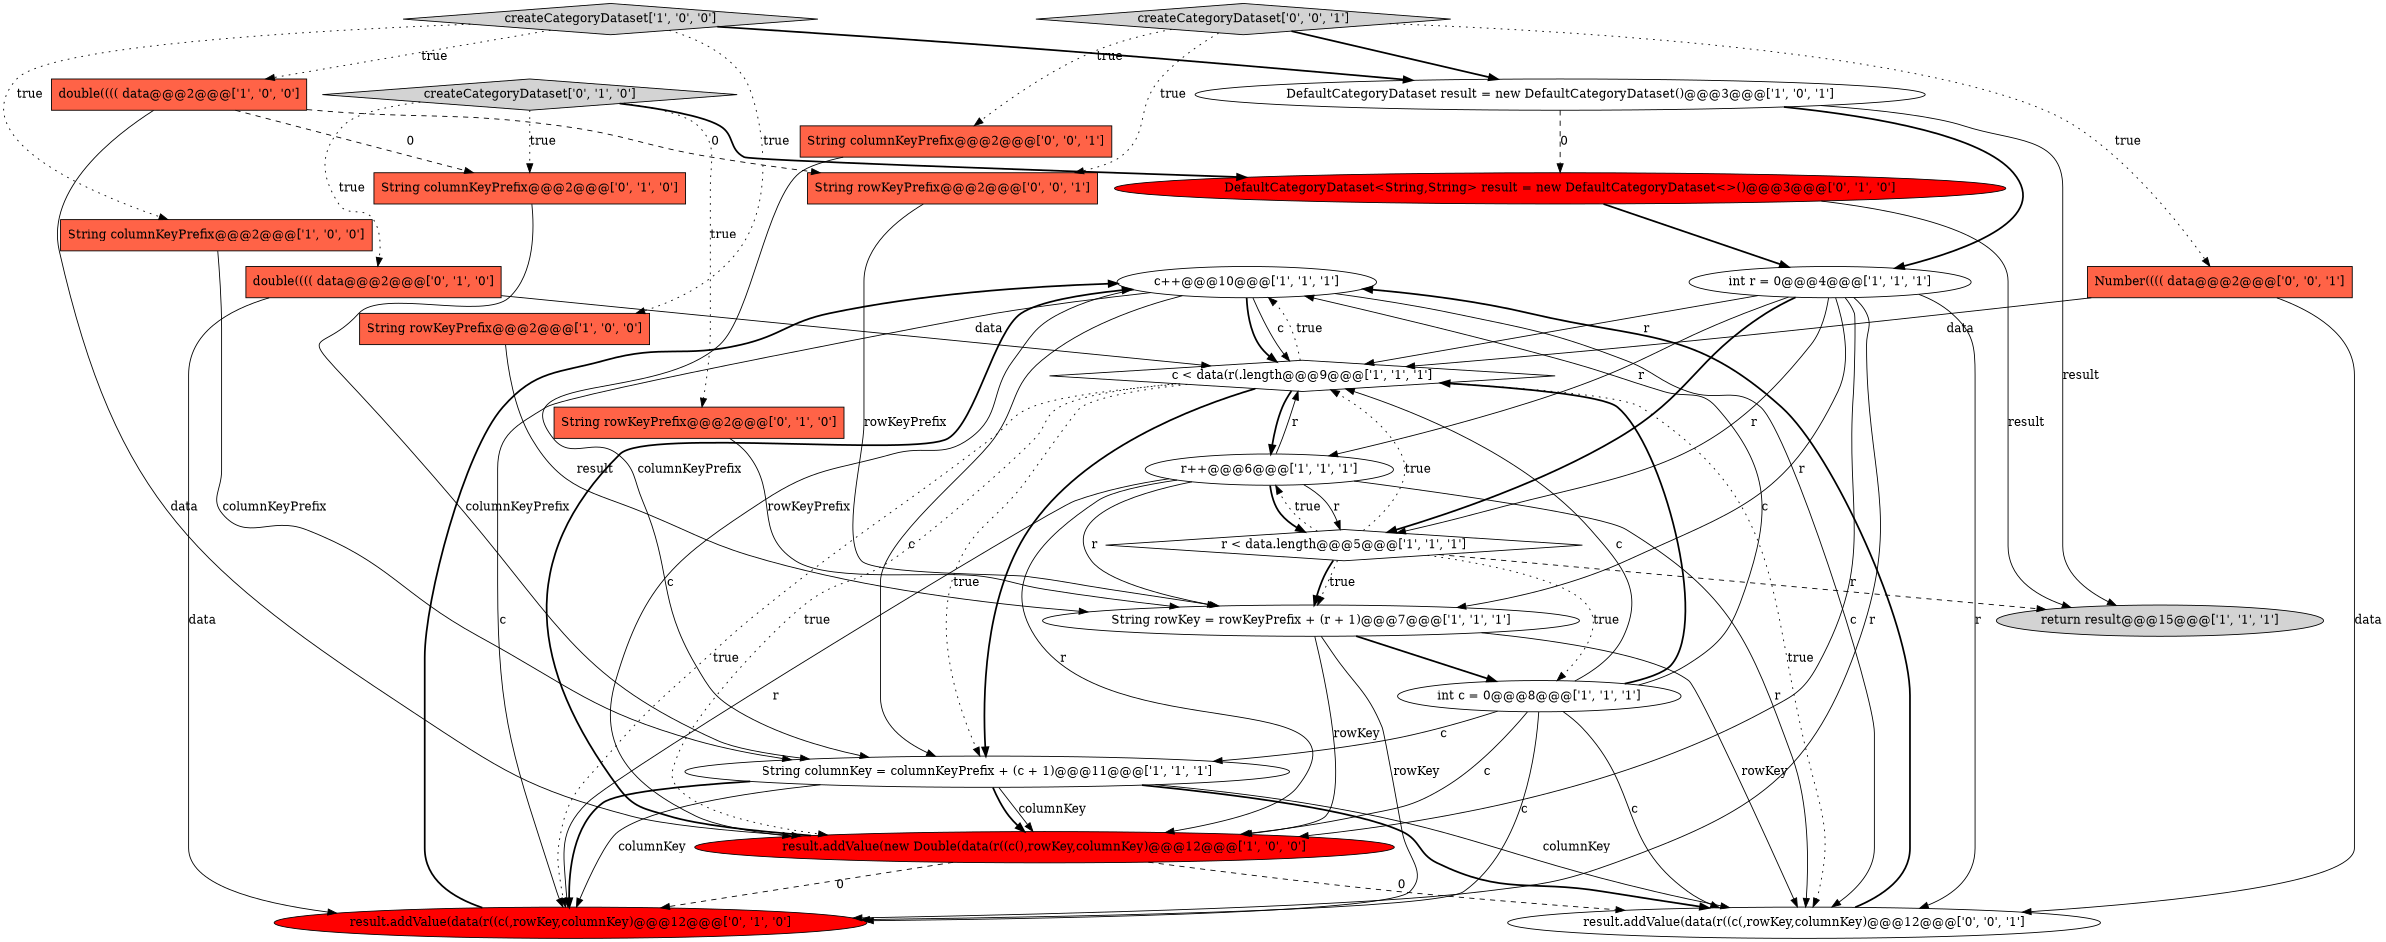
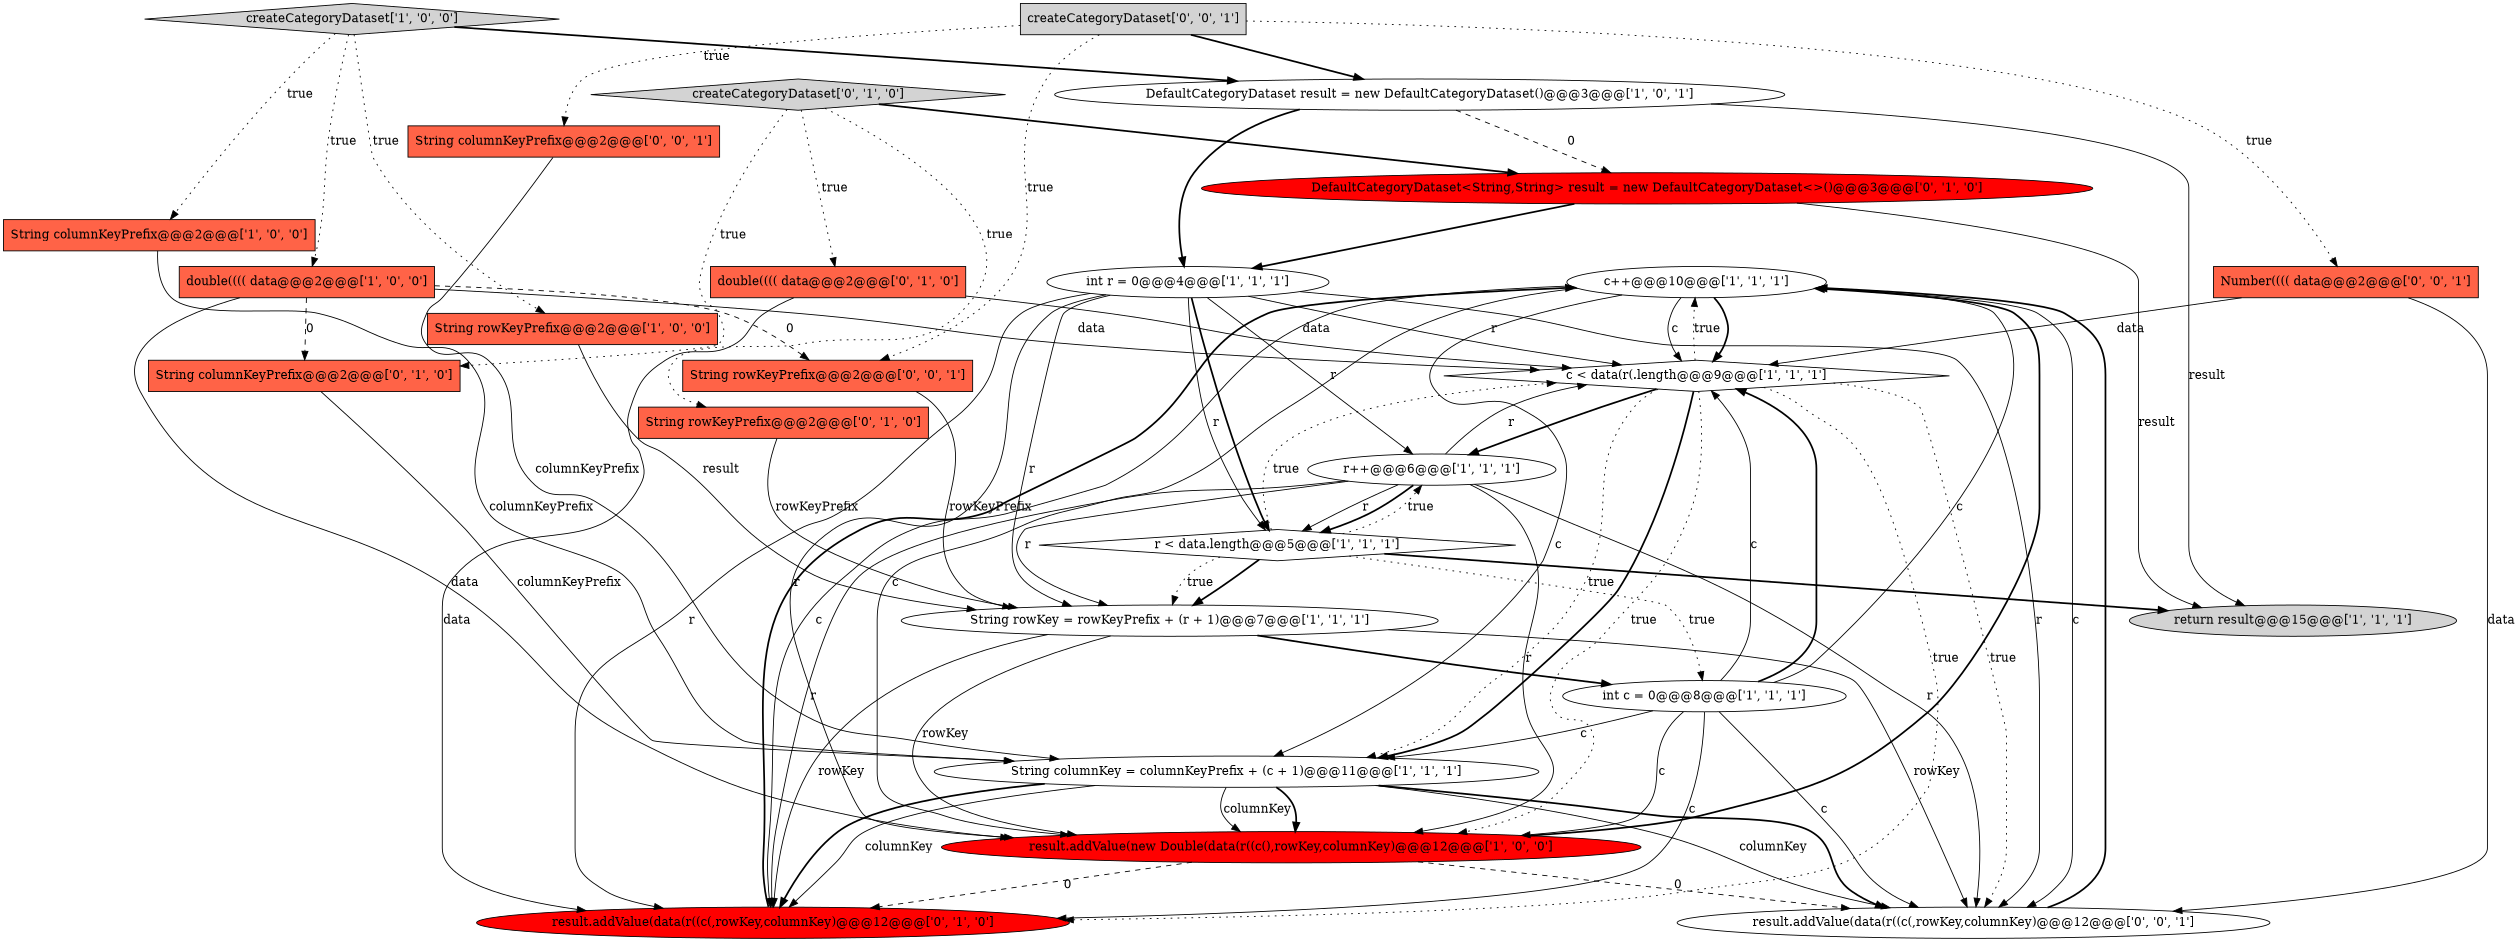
  digraph {
    node [fillcolor=white shape=ellipse style=filled]
    edge [style=solid]
    n1 [label="c++@@@10@@@['1', '1', '1']"]
    n2 [label="String columnKey = columnKeyPrefix + (c + 1)@@@11@@@['1', '1', '1']"]
    n3 [label="result.addValue(data(r((c(,rowKey,columnKey)@@@12@@@['0', '0', '1']"]
    n4 [fillcolor=red label="result.addValue(new Double(data(r((c(),rowKey,columnKey)@@@12@@@['1', '0', '0']"]
    n5 [label="c < data(r(.length@@@9@@@['1', '1', '1']" shape=diamond]
    n6 [fillcolor=red label="result.addValue(data(r((c(,rowKey,columnKey)@@@12@@@['0', '1', '0']"]
    n7 [label="r++@@@6@@@['1', '1', '1']"]
    n8 [fillcolor=tomato label="String columnKeyPrefix@@@2@@@['0', '0', '1']" shape=box]
    n9 [fillcolor=tomato label="double(((( data@@@2@@@['1', '0', '0']" shape=box]
    n10 [fillcolor=tomato label="String rowKeyPrefix@@@2@@@['0', '0', '1']" shape=box]
    n11 [fillcolor=tomato label="String columnKeyPrefix@@@2@@@['0', '1', '0']" shape=box]
    n12 [label="String rowKey = rowKeyPrefix + (r + 1)@@@7@@@['1', '1', '1']"]
    n13 [label="int c = 0@@@8@@@['1', '1', '1']"]
    n14 [fillcolor=tomato label="double(((( data@@@2@@@['0', '1', '0']" shape=box]
    n15 [label="int r = 0@@@4@@@['1', '1', '1']"]
    n16 [label="r < data.length@@@5@@@['1', '1', '1']" shape=diamond]
    n17 [fillcolor=lightgray label="return result@@@15@@@['1', '1', '1']"]
    n18 [fillcolor=tomato label="String columnKeyPrefix@@@2@@@['1', '0', '0']" shape=box]
-   n19 [fillcolor=lightgray label="createCategoryDataset['0', '0', '1']" shape=diamond]
+   n19 [fillcolor=lightgray label="createCategoryDataset['0', '0', '1']" shape=box]
    n20 [fillcolor=tomato label="Number(((( data@@@2@@@['0', '0', '1']" shape=box]
    n21 [label="DefaultCategoryDataset result = new DefaultCategoryDataset()@@@3@@@['1', '0', '1']"]
    n22 [fillcolor=red label="DefaultCategoryDataset<String,String> result = new DefaultCategoryDataset<>()@@@3@@@['0', '1', '0']"]
    n23 [fillcolor=tomato label="String rowKeyPrefix@@@2@@@['0', '1', '0']" shape=box]
    n24 [fillcolor=tomato label="String rowKeyPrefix@@@2@@@['1', '0', '0']" shape=box]
    n25 [fillcolor=lightgray label="createCategoryDataset['1', '0', '0']" shape=diamond]
    n26 [fillcolor=lightgray label="createCategoryDataset['0', '1', '0']" shape=diamond]
    n1 -> n2 [label=c]
    n1 -> n3 [label=c]
    n1 -> n4 [label=c]
    n1 -> n5 [style=bold]
    n1 -> n5 [label=c]
    n1 -> n6 [label=c]
    n2 -> n3 [label=columnKey]
    n2 -> n3 [style=bold]
    n2 -> n4 [label=columnKey]
    n2 -> n4 [style=bold]
    n2 -> n6 [style=bold]
    n2 -> n6 [label=columnKey]
    n3 -> n1 [style=bold]
    n4 -> n1 [style=bold]
    n4 -> n3 [label=0 style=dashed]
    n4 -> n6 [label=0 style=dashed]
    n5 -> n1 [label=true style=dotted]
    n5 -> n2 [label=true style=dotted]
    n5 -> n2 [style=bold]
    n5 -> n3 [label=true style=dotted]
    n5 -> n4 [label=true style=dotted]
    n5 -> n6 [label=true style=dotted]
    n5 -> n7 [style=bold]
    n6 -> n1 [style=bold]
    n7 -> n3 [label=r]
    n7 -> n4 [label=r]
    n7 -> n5 [label=r]
    n7 -> n6 [label=r]
    n7 -> n12 [label=r]
    n7 -> n16 [label=r]
    n7 -> n16 [style=bold]
    n8 -> n2 [label=columnKeyPrefix]
    n9 -> n4 [label=data]
+   n9 -> n5 [label=data]
    n9 -> n10 [label=0 style=dashed]
    n9 -> n11 [label=0 style=dashed]
    n10 -> n12 [label=rowKeyPrefix]
    n11 -> n2 [label=columnKeyPrefix]
    n12 -> n3 [label=rowKey]
    n12 -> n4 [label=rowKey]
    n12 -> n6 [label=rowKey]
    n12 -> n13 [style=bold]
    n13 -> n1 [label=c]
    n13 -> n2 [label=c]
    n13 -> n3 [label=c]
    n13 -> n4 [label=c]
    n13 -> n5 [style=bold]
    n13 -> n5 [label=c]
    n13 -> n6 [label=c]
    n14 -> n5 [label=data]
    n14 -> n6 [label=data]
    n15 -> n3 [label=r]
    n15 -> n4 [label=r]
    n15 -> n5 [label=r]
    n15 -> n6 [label=r]
    n15 -> n7 [label=r]
    n15 -> n12 [label=r]
    n15 -> n16 [style=bold]
    n15 -> n16 [label=r]
    n16 -> n5 [label=true style=dotted]
    n16 -> n7 [label=true style=dotted]
    n16 -> n12 [style=bold]
    n16 -> n12 [label=true style=dotted]
    n16 -> n13 [label=true style=dotted]
-   n16 -> n17 [style=dashed]
+   n16 -> n17 [style=bold]
    n18 -> n2 [label=columnKeyPrefix]
    n19 -> n8 [label=true style=dotted]
    n19 -> n10 [label=true style=dotted]
    n19 -> n20 [label=true style=dotted]
    n19 -> n21 [style=bold]
    n20 -> n3 [label=data]
    n20 -> n5 [label=data]
    n21 -> n15 [style=bold]
    n21 -> n17 [label=result]
    n21 -> n22 [label=0 style=dashed]
    n22 -> n15 [style=bold]
    n22 -> n17 [label=result]
    n23 -> n12 [label=rowKeyPrefix]
    n24 -> n12 [label=result]
    n25 -> n9 [label=true style=dotted]
    n25 -> n18 [label=true style=dotted]
    n25 -> n21 [style=bold]
    n25 -> n24 [label=true style=dotted]
    n26 -> n11 [label=true style=dotted]
    n26 -> n14 [label=true style=dotted]
    n26 -> n22 [style=bold]
    n26 -> n23 [label=true style=dotted]
  }
